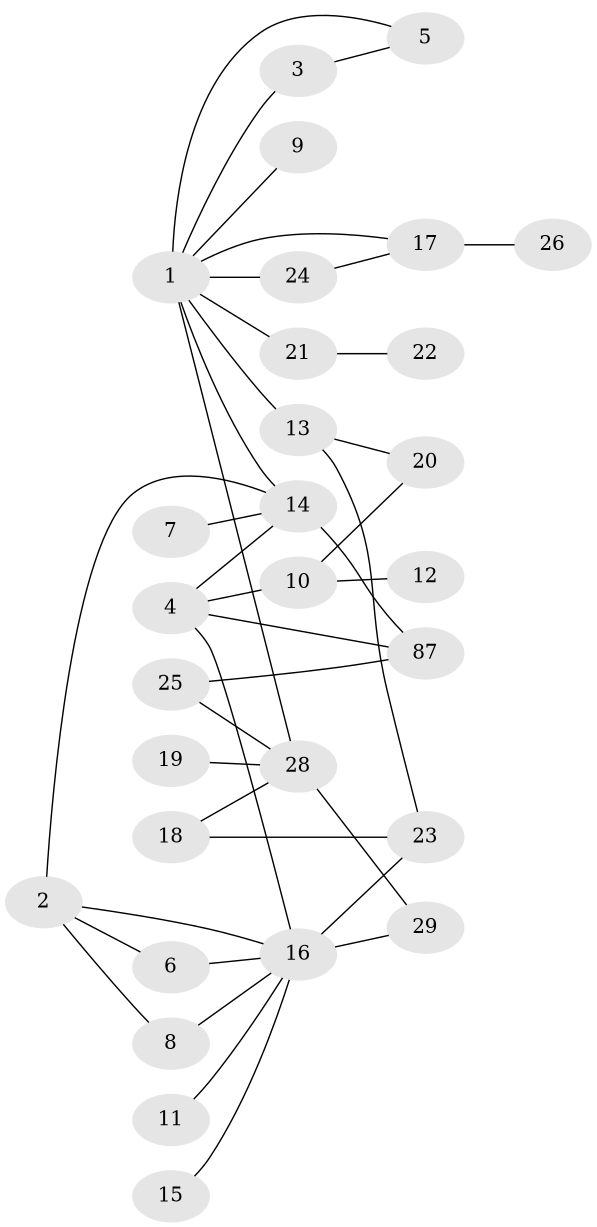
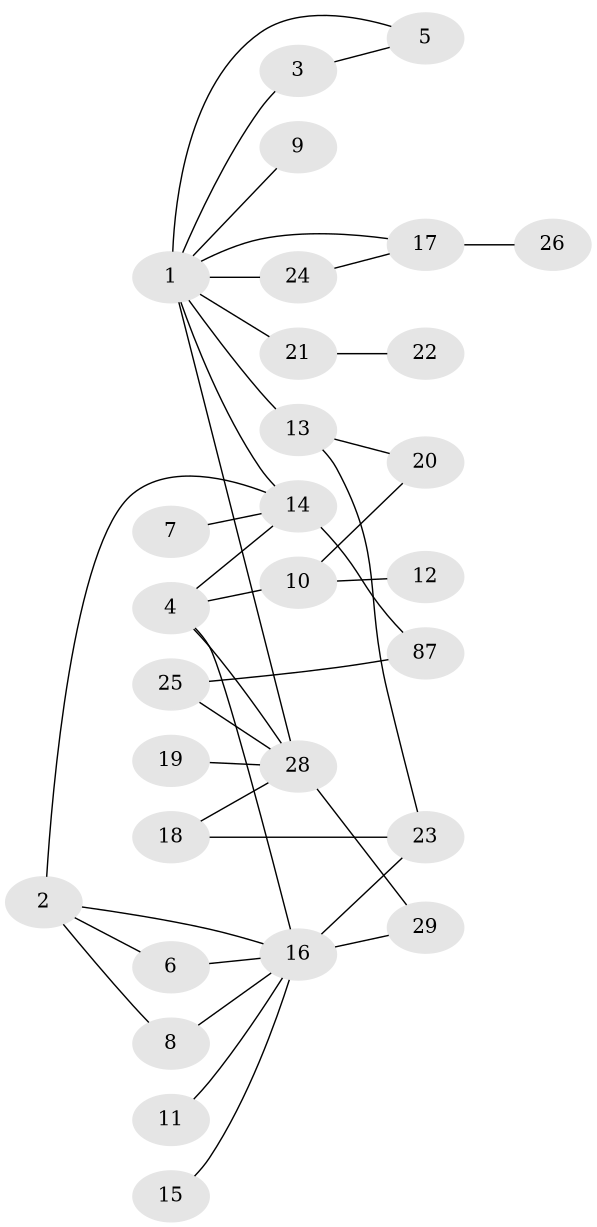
  graph {
    rankdir=LR
    node [color=gray90 style=filled]
    edge [weight=1.0]
    1
    3
    5
    9
    13
    14
    17
    21
    24
    28
    20
    23
    n13 [label=87]
    26
    22
    29
    2
    6
    8
    16
    4
    10
    12
    7
    11
    15
    18
    19
    25
    1 -- 3
    1 -- 5
    1 -- 9
    1 -- 13
    1 -- 14
    1 -- 17
    1 -- 21
    1 -- 24
    1 -- 28
    3 -- 5
    13 -- 20
    13 -- 23
    14 -- n13
    17 -- 26
    21 -- 22
    24 -- 17
    28 -- 29
    2 -- 14
    2 -- 6
    2 -- 8
    2 -- 16 [weight=2.0]
    6 -- 16
    8 -- 16
    16 -- 23
    16 -- 29
    4 -- 14
-   4 -- n13
+   4 -- 28
    4 -- 16
    4 -- 10
    10 -- 20
    10 -- 12
    7 -- 14
    11 -- 16
    15 -- 16 [weight=2.0]
    18 -- 28
    18 -- 23
    19 -- 28
    25 -- 28
    25 -- n13
  }
